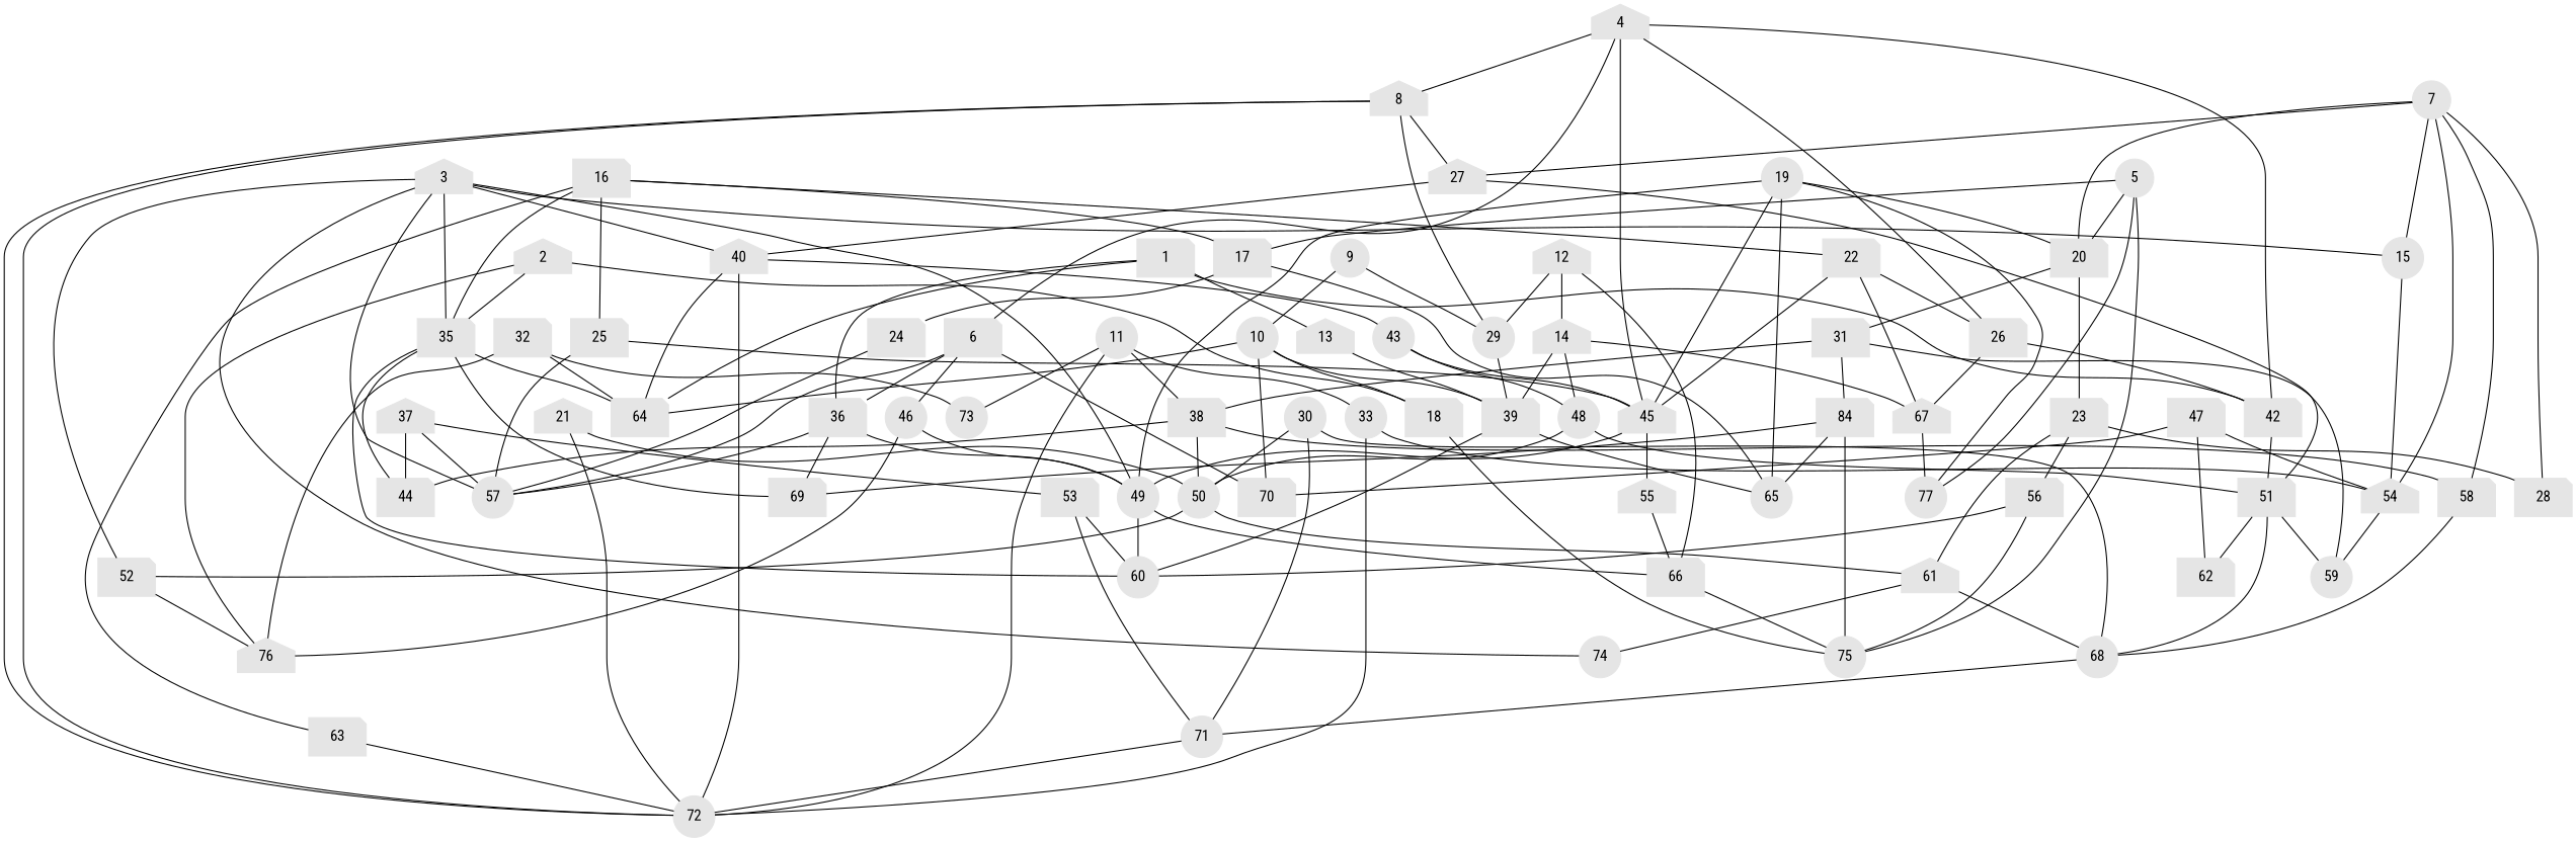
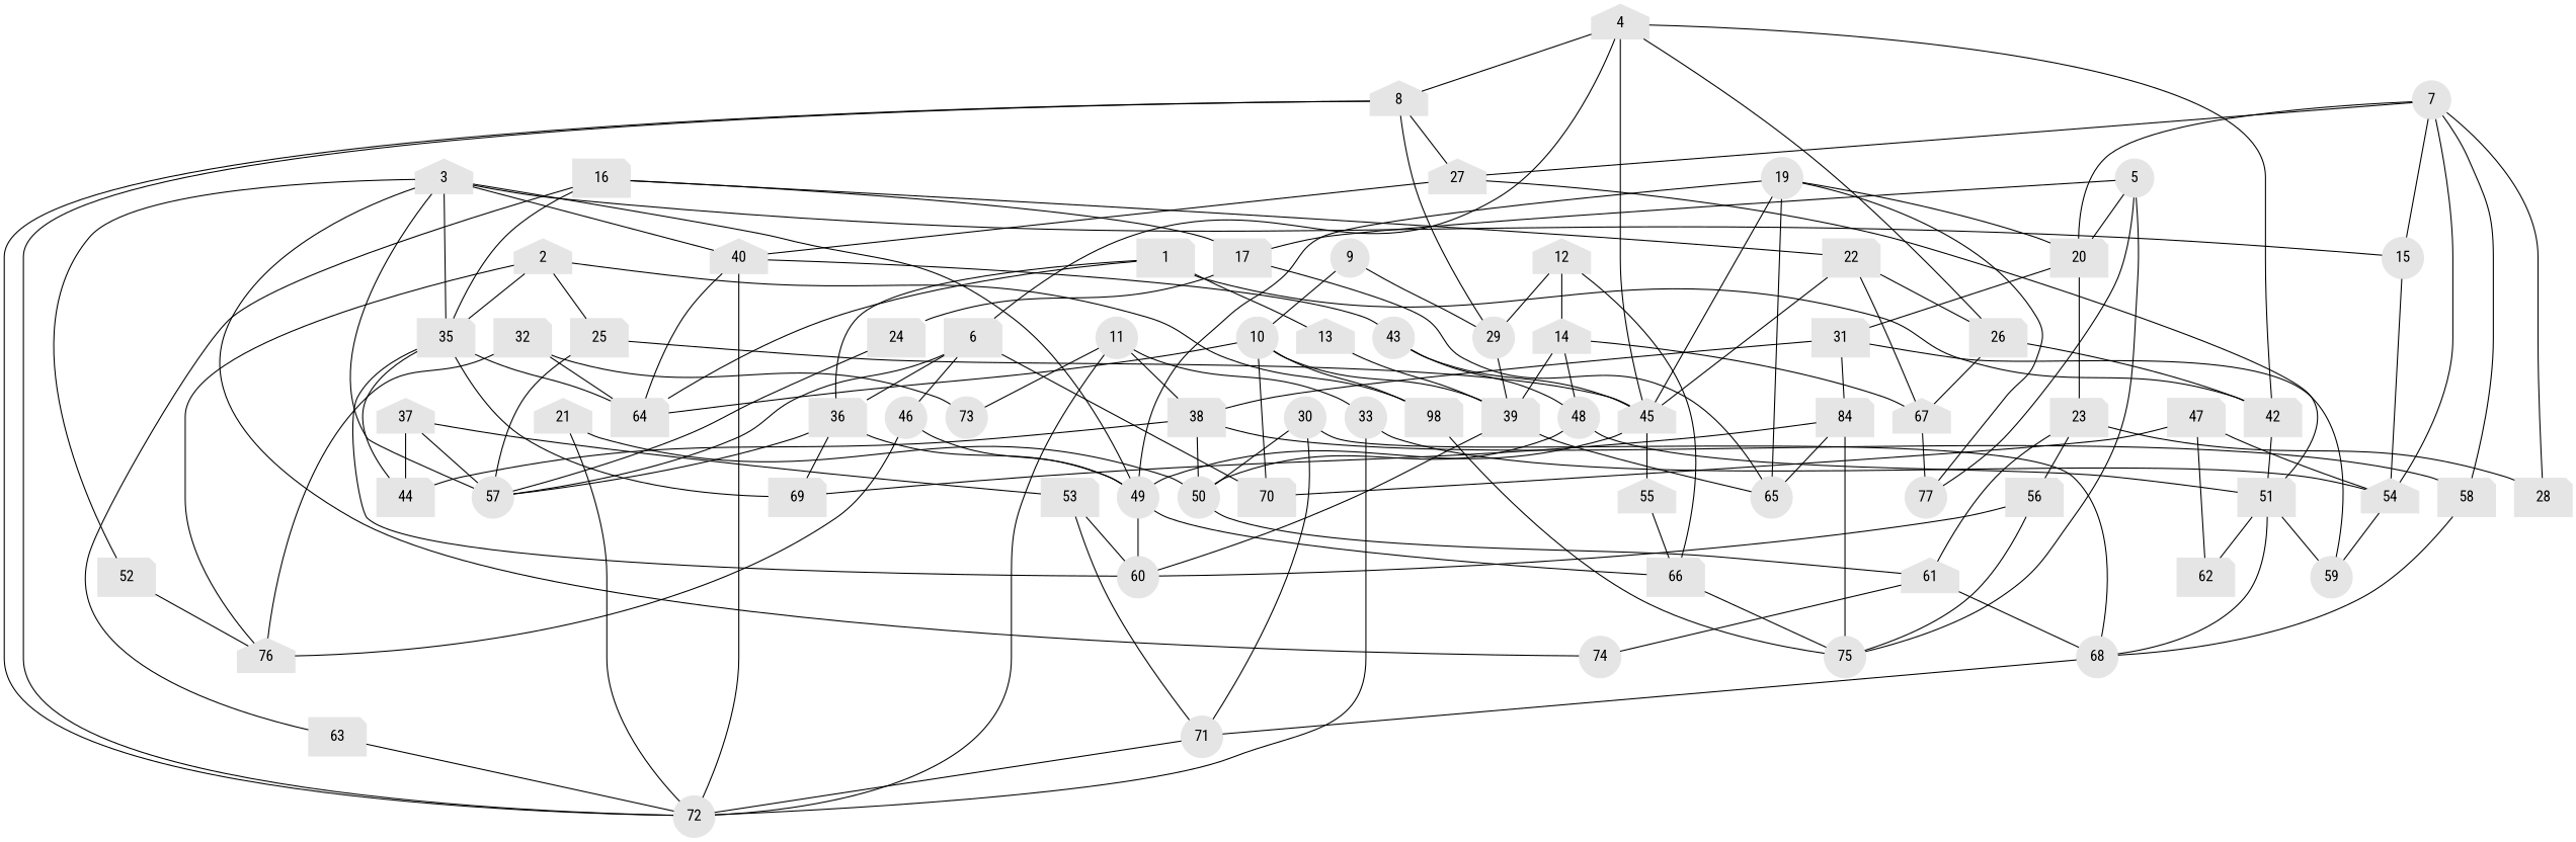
  graph {
    fontname="Roboto Condensed"
    node [color=gray90 fontname="Roboto Condensed" shape=note style=filled]
    edge [fontname="Roboto Condensed"]
    13 [shape=house]
    1
    36
    42
    64
    39
    49 [shape=circle]
    57 [shape=circle]
    69
    51
    2 [shape=house]
-   18
+   18 [label=98]
    25
    35
    76 [shape=house]
    75 [shape=circle]
    45 [shape=house]
    44
    60 [shape=circle]
    3 [shape=house]
    15 [shape=circle]
    40 [shape=house]
    52
    74 [shape=circle]
    54 [shape=house]
    72 [shape=circle]
    43 [shape=circle]
    66
    4 [shape=house]
    6
    8 [shape=house]
    26
    46 [shape=circle]
    70
    27 [shape=house]
    29 [shape=circle]
    67 [shape=house]
    55 [shape=house]
    5 [shape=circle]
    17
    20
    77 [shape=circle]
    24
    65 [shape=circle]
    23
    31
    7 [shape=circle]
    28
    58
    59 [shape=circle]
    68 [shape=circle]
    9 [shape=circle]
    10 [shape=circle]
    11 [shape=circle]
    33 [shape=circle]
    38
    73 [shape=circle]
    50 [shape=circle]
    12 [shape=house]
    14 [shape=house]
    48 [shape=circle]
    16
    22
    63
    19 [shape=circle]
    56
    61 [shape=house]
    n68 [label=84]
    21 [shape=house]
    62
    30 [shape=circle]
    71 [shape=circle]
    32
    37 [shape=house]
    53
    47
    13 -- 39
    1 -- 13
    1 -- 36
    1 -- 42
    1 -- 64
    36 -- 49
    36 -- 57
    36 -- 69
    42 -- 51
    39 -- 60
    39 -- 65
    49 -- 60
    49 -- 66
    51 -- 59
    51 -- 68
    51 -- 62
    2 -- 18
-   16 -- 25
+   2 -- 25
    2 -- 35
    2 -- 76
    18 -- 75
    25 -- 57
    25 -- 45
    35 -- 64
    35 -- 69
    35 -- 44
    35 -- 60
    45 -- 49
    45 -- 55
    3 -- 49
    3 -- 57
    3 -- 35
    3 -- 15
    3 -- 40
    3 -- 52
    3 -- 74
    15 -- 54
    40 -- 64
    40 -- 72
    40 -- 43
    52 -- 76
    54 -- 59
    43 -- 45
    43 -- 48
    66 -- 75
    4 -- 42
    4 -- 45
    4 -- 6
    4 -- 8
    4 -- 26
    6 -- 36
    6 -- 57
    6 -- 46
    6 -- 70
    8 -- 72
    8 -- 72
    8 -- 27
    8 -- 29
    26 -- 42
    26 -- 67
    46 -- 49
    46 -- 76
    27 -- 51
    27 -- 40
    29 -- 39
    67 -- 77
    55 -- 66
    5 -- 75
    5 -- 17
    5 -- 20
    5 -- 77
    17 -- 24
    17 -- 65
    20 -- 23
    20 -- 31
    24 -- 57
    23 -- 28
    23 -- 56
    23 -- 61
    31 -- 59
    31 -- 38
    31 -- n68
    7 -- 15
    7 -- 54
    7 -- 27
    7 -- 20
    7 -- 28
    7 -- 58
    58 -- 68
    68 -- 71
    9 -- 29
    9 -- 10
    10 -- 64
    10 -- 39
    10 -- 18
    10 -- 70
    11 -- 72
    11 -- 33
    11 -- 38
    11 -- 73
    33 -- 54
    33 -- 72
    38 -- 44
    38 -- 58
    38 -- 50
-   50 -- 52
    50 -- 61
    12 -- 66
    12 -- 29
    12 -- 14
    14 -- 39
    14 -- 67
    14 -- 48
    48 -- 51
    48 -- 50
    16 -- 35
    16 -- 17
    16 -- 22
    16 -- 63
    22 -- 45
    22 -- 26
    22 -- 67
    63 -- 72
    19 -- 49
    19 -- 45
    19 -- 20
    19 -- 77
    19 -- 65
    56 -- 75
    56 -- 60
    61 -- 74
    61 -- 68
    n68 -- 69
    n68 -- 75
    n68 -- 65
    21 -- 72
    21 -- 50
    30 -- 68
    30 -- 50
    30 -- 71
    71 -- 72
    32 -- 64
    32 -- 76
    32 -- 73
    37 -- 57
    37 -- 44
    37 -- 53
    53 -- 60
    53 -- 71
    47 -- 54
    47 -- 70
    47 -- 62
  }
